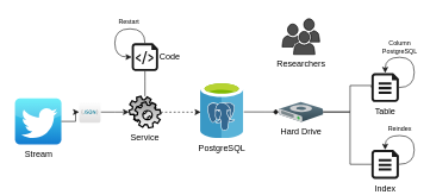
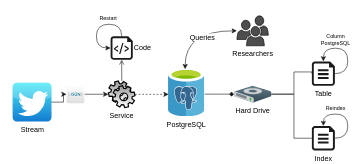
  <mxCell id="0" />
  <mxCell id="1" parent="0" />
  <mxCell id="2" style="edgeStyle=orthogonalEdgeStyle;rounded=0;orthogonalLoop=1;jettySize=auto;html=1;endArrow=classic;endFill=1;strokeColor=#1A1A1A;fillColor=#4D4D4D;" edge="1" parent="1" source="15" target="14"><mxGeometry relative="1" as="geometry" /></mxCell>
  <mxCell id="3" value="Stream" style="dashed=0;outlineConnect=0;html=1;align=center;labelPosition=center;verticalLabelPosition=bottom;verticalAlign=top;shape=mxgraph.webicons.twitter;fillColor=#49EAF7;gradientColor=#137BD0;rounded=1;shadow=0;strokeColor=#000000;strokeWidth=11;aspect=fixed;" vertex="1" parent="1"><mxGeometry x="20" y="137.6" width="65" height="65" as="geometry" /></mxCell>
  <mxCell id="4" style="edgeStyle=orthogonalEdgeStyle;rounded=0;orthogonalLoop=1;jettySize=auto;html=1;entryX=0;entryY=0.5;entryDx=0;entryDy=0;entryPerimeter=0;strokeColor=#1A1A1A;fillColor=#4D4D4D;endArrow=none;endFill=0;" edge="1" parent="1" source="5" target="10"><mxGeometry relative="1" as="geometry"><Array as="points"><mxPoint x="490" y="157" /><mxPoint x="490" y="230" /><mxPoint x="520" y="230" /></Array></mxGeometry></mxCell>
  <mxCell id="5" value="Hard Drive" style="shadow=0;dashed=0;html=1;labelPosition=center;verticalLabelPosition=bottom;verticalAlign=top;align=center;outlineConnect=0;shape=mxgraph.veeam.3d.hard_drive;fillColor=#637D8A;gradientColor=#324752;strokeColor=none;rounded=1;" vertex="1" parent="1"><mxGeometry x="390" y="142.97" width="62" height="28" as="geometry" /></mxCell>
  <mxCell id="6" style="edgeStyle=orthogonalEdgeStyle;rounded=0;orthogonalLoop=1;jettySize=auto;html=1;exitX=0;exitY=0.5;exitDx=0;exitDy=0;exitPerimeter=0;endArrow=none;endFill=0;strokeColor=#1A1A1A;fillColor=#4D4D4D;" edge="1" parent="1" source="7" target="5"><mxGeometry relative="1" as="geometry"><Array as="points"><mxPoint x="520" y="119.72" /><mxPoint x="490" y="119.72" /><mxPoint x="490" y="156.72" /></Array></mxGeometry></mxCell>
  <mxCell id="7" value="Table" style="aspect=fixed;pointerEvents=1;shadow=0;dashed=0;html=1;strokeColor=none;labelPosition=center;verticalLabelPosition=bottom;verticalAlign=top;align=center;fillColor=#1A1A1A;shape=mxgraph.azure.file;rounded=1;" vertex="1" parent="1"><mxGeometry x="520" y="102.11" width="38.41" height="40.86" as="geometry" /></mxCell>
  <mxCell id="8" style="edgeStyle=orthogonalEdgeStyle;rounded=0;orthogonalLoop=1;jettySize=auto;html=1;endArrow=diamond;endFill=1;strokeColor=#1A1A1A;fillColor=#4D4D4D;exitX=1.001;exitY=0.532;exitDx=0;exitDy=0;exitPerimeter=0;" edge="1" parent="1" source="9" target="5"><mxGeometry relative="1" as="geometry"><Array as="points"><mxPoint x="370" y="156.72" /><mxPoint x="370" y="156.72" /></Array></mxGeometry></mxCell>
  <mxCell id="9" value="PostgreSQL" style="aspect=fixed;html=1;points=[];align=center;image;fontSize=12;image=img/lib/mscae/Azure_Database_for_PostgreSQL_servers.svg;rounded=1;shadow=0;strokeColor=#000000;strokeWidth=11;fillColor=none;" vertex="1" parent="1"><mxGeometry x="280" y="114.22" width="60.8" height="80" as="geometry" /></mxCell>
  <mxCell id="10" value="Index" style="aspect=fixed;pointerEvents=1;shadow=0;dashed=0;html=1;strokeColor=none;labelPosition=center;verticalLabelPosition=bottom;verticalAlign=top;align=center;fillColor=#1A1A1A;shape=mxgraph.azure.file;rounded=1;" vertex="1" parent="1"><mxGeometry x="520" y="210" width="38.41" height="40.86" as="geometry" /></mxCell>
  <mxCell id="11" value="Code" style="aspect=fixed;pointerEvents=1;shadow=0;dashed=0;html=1;strokeColor=none;labelPosition=right;verticalLabelPosition=middle;verticalAlign=middle;align=left;fillColor=#1A1A1A;shape=mxgraph.azure.script_file;rounded=1;" vertex="1" parent="1"><mxGeometry x="183.75" y="60" width="37" height="39.36" as="geometry" /></mxCell>
  <mxCell id="12" style="edgeStyle=orthogonalEdgeStyle;rounded=0;orthogonalLoop=1;jettySize=auto;html=1;entryX=0.01;entryY=0.536;entryDx=0;entryDy=0;entryPerimeter=0;endArrow=classic;endFill=1;strokeColor=#1A1A1A;fillColor=#4D4D4D;dashed=1;" edge="1" parent="1" source="14" target="9"><mxGeometry relative="1" as="geometry"><Array as="points"><mxPoint x="252" y="156.72" /></Array></mxGeometry></mxCell>
- <mxCell id="13" style="edgeStyle=orthogonalEdgeStyle;rounded=0;orthogonalLoop=1;jettySize=auto;html=1;entryX=0.5;entryY=1;entryDx=0;entryDy=0;entryPerimeter=0;endArrow=none;endFill=0;strokeColor=#1A1A1A;fillColor=#4D4D4D;" edge="1" parent="1" source="14" target="11"><mxGeometry relative="1" as="geometry" /></mxCell>
+ <mxCell id="13" style="edgeStyle=orthogonalEdgeStyle;rounded=0;orthogonalLoop=1;jettySize=auto;html=1;entryX=0.5;entryY=1;entryDx=0;entryDy=0;entryPerimeter=0;endArrow=open;endFill=0;strokeColor=#1A1A1A;fillColor=#4D4D4D;" edge="1" parent="1" source="14" target="11"><mxGeometry relative="1" as="geometry" /></mxCell>
  <mxCell id="14" value="Service" style="shape=mxgraph.bpmn.service_task;html=1;outlineConnect=0;rounded=1;shadow=0;strokeColor=#000000;strokeWidth=2;fillColor=#999999;aspect=fixed;gradientColor=#ffffff;labelPosition=center;verticalLabelPosition=bottom;align=center;verticalAlign=top;" vertex="1" parent="1"><mxGeometry x="180" y="134.72" width="44.5" height="44.5" as="geometry" /></mxCell>
  <mxCell id="15" value="" style="dashed=0;outlineConnect=0;html=1;align=center;labelPosition=center;verticalLabelPosition=bottom;verticalAlign=top;shape=mxgraph.webicons.json_2;gradientColor=#DFDEDE;rounded=1;shadow=0;strokeColor=#000000;strokeWidth=2;aspect=fixed;" vertex="1" parent="1"><mxGeometry x="110" y="141.97" width="30" height="30" as="geometry" /></mxCell>
  <mxCell id="16" style="edgeStyle=orthogonalEdgeStyle;rounded=0;orthogonalLoop=1;jettySize=auto;html=1;endArrow=classic;endFill=1;strokeColor=#1A1A1A;fillColor=#4D4D4D;" edge="1" parent="1" source="3" target="15"><mxGeometry relative="1" as="geometry"><mxPoint x="118.75" y="159.892" as="sourcePoint" /><mxPoint x="180" y="156.996" as="targetPoint" /></mxGeometry></mxCell>
  <mxCell id="17" style="edgeStyle=orthogonalEdgeStyle;orthogonalLoop=1;jettySize=auto;html=1;exitX=0.5;exitY=0;exitDx=0;exitDy=0;exitPerimeter=0;entryX=0;entryY=0.5;entryDx=0;entryDy=0;entryPerimeter=0;endArrow=classic;endFill=1;strokeColor=#1A1A1A;fillColor=#4D4D4D;curved=1;" edge="1" parent="1" source="11" target="11"><mxGeometry relative="1" as="geometry"><Array as="points"><mxPoint x="202" y="40" /><mxPoint x="160" y="40" /><mxPoint x="160" y="80" /></Array></mxGeometry></mxCell>
  <mxCell id="18" value="Restart" style="text;html=1;strokeColor=none;fillColor=none;align=center;verticalAlign=middle;whiteSpace=wrap;rounded=0;shadow=0;fontSize=9;" vertex="1" parent="1"><mxGeometry x="160" width="40" height="20" as="geometry" y="20" /></mxCell>
  <mxCell id="19" style="edgeStyle=orthogonalEdgeStyle;curved=1;orthogonalLoop=1;jettySize=auto;html=1;exitX=1;exitY=0.5;exitDx=0;exitDy=0;exitPerimeter=0;entryX=0.5;entryY=0;entryDx=0;entryDy=0;entryPerimeter=0;endArrow=classic;endFill=1;strokeColor=#1A1A1A;fillColor=#4D4D4D;fontSize=9;" edge="1" parent="1" source="7" target="7"><mxGeometry relative="1" as="geometry"><Array as="points"><mxPoint x="580" y="123" /><mxPoint x="580" y="80" /><mxPoint x="539" y="80" /></Array></mxGeometry></mxCell>
  <mxCell id="20" value="Column PostgreSQL" style="text;html=1;strokeColor=none;fillColor=none;align=center;verticalAlign=middle;whiteSpace=wrap;rounded=0;shadow=0;fontSize=9;" vertex="1" parent="1"><mxGeometry x="540" y="56" width="40" height="20" as="geometry" /></mxCell>
  <mxCell id="21" style="edgeStyle=orthogonalEdgeStyle;curved=1;orthogonalLoop=1;jettySize=auto;html=1;exitX=1;exitY=0.5;exitDx=0;exitDy=0;exitPerimeter=0;entryX=0.5;entryY=0;entryDx=0;entryDy=0;entryPerimeter=0;endArrow=classic;endFill=1;strokeColor=#1A1A1A;fillColor=#4D4D4D;fontSize=9;" edge="1" parent="1" source="10" target="10"><mxGeometry relative="1" as="geometry"><Array as="points"><mxPoint x="580" y="230" /><mxPoint x="580" y="190" /><mxPoint x="539" y="190" /></Array></mxGeometry></mxCell>
  <mxCell id="22" value="Reindex" style="text;html=1;strokeColor=none;fillColor=none;align=center;verticalAlign=middle;whiteSpace=wrap;rounded=0;shadow=0;fontSize=9;" vertex="1" parent="1"><mxGeometry x="540" y="170.97" width="40" height="20" as="geometry" /></mxCell>
+ <mxCell id="23" style="edgeStyle=orthogonalEdgeStyle;curved=1;orthogonalLoop=1;jettySize=auto;html=1;entryX=0.465;entryY=0.01;entryDx=0;entryDy=0;entryPerimeter=0;endArrow=classic;endFill=1;strokeColor=#1A1A1A;fillColor=#4D4D4D;fontSize=12;startArrow=classic;startFill=1;" edge="1" parent="1" source="25" target="9"><mxGeometry relative="1" as="geometry" /></mxCell>
+ <mxCell id="24" value="Queries" style="text;html=1;align=center;verticalAlign=middle;resizable=0;points=[];labelBackgroundColor=#ffffff;fontSize=12;" vertex="1" connectable="0" parent="23"><mxGeometry x="-0.223" y="11" relative="1" as="geometry"><mxPoint as="offset" /></mxGeometry></mxCell>
  <mxCell id="25" value="Researchers" style="pointerEvents=1;shadow=0;dashed=0;html=1;strokeColor=#000000;labelPosition=center;verticalLabelPosition=bottom;verticalAlign=top;outlineConnect=0;align=center;shape=mxgraph.office.users.users;fillColor=#4D4D4D;rounded=1;fontSize=12;gradientColor=none;" vertex="1" parent="1"><mxGeometry x="394.7" y="26" width="52.6" height="50" as="geometry" /></mxCell>
